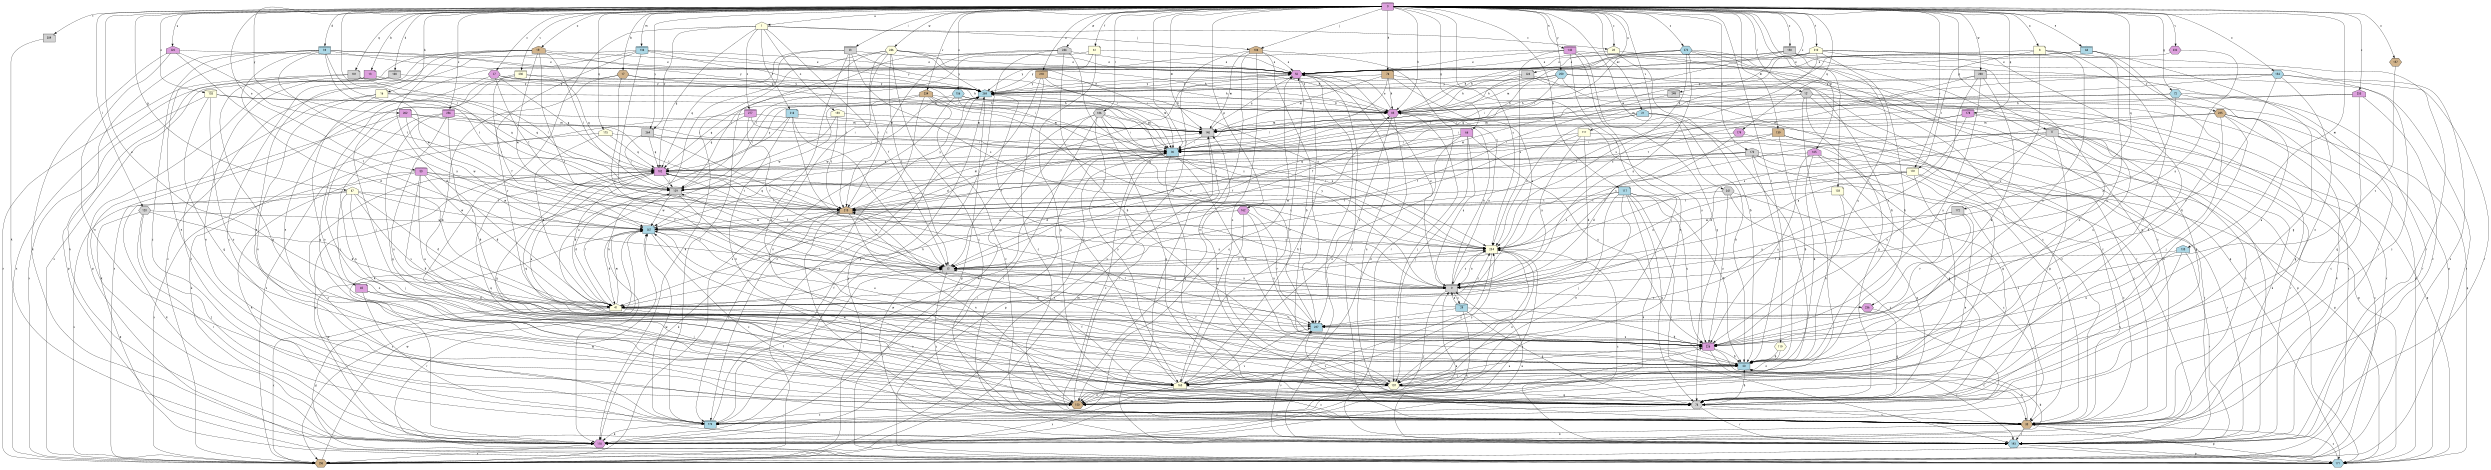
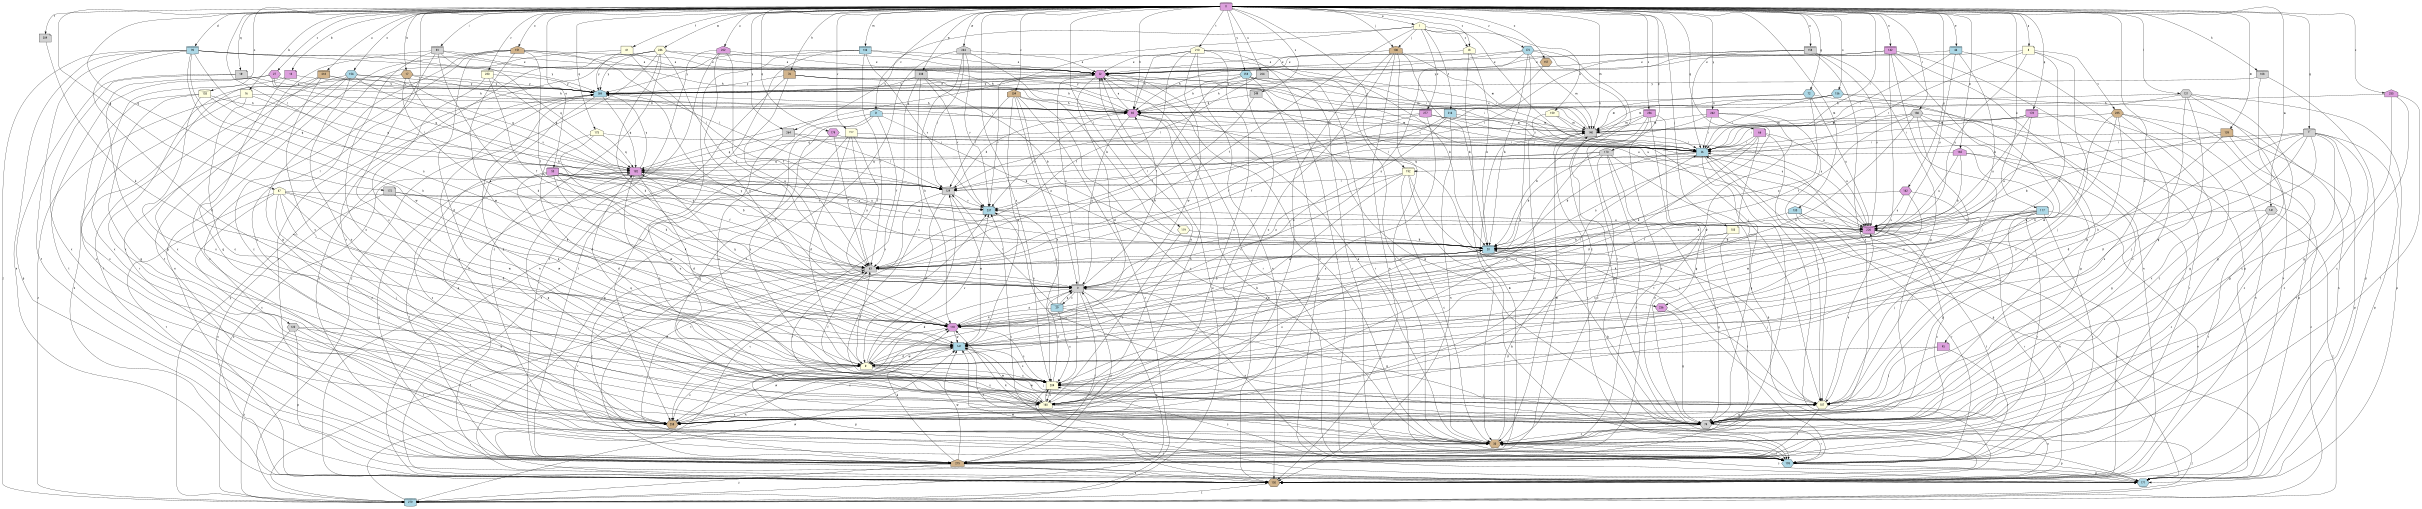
  strict digraph {
    fontname="Roboto Condensed"
    node [fillcolor=plum fontname="Roboto Condensed" shape=hexagon style=filled]
    edge [fontname="Roboto Condensed"]
    0 [shape=cylinder]
    1 [fillcolor=lightyellow shape=house]
    8 [fillcolor=lightyellow shape=note]
    13 [shape=note]
    16 [fillcolor=lightyellow shape=note]
    17 [fillcolor=tan]
    21 [fillcolor=lightblue shape=house]
    27
    28 [fillcolor=lightyellow shape=house]
    39 [fillcolor=lightblue shape=cylinder]
    44 [fillcolor=lightblue shape=cylinder]
    45 [shape=note]
    50 [shape=cylinder]
    61 [fillcolor=lightyellow shape=note]
    66 [shape=note]
    67 [fillcolor=lightyellow shape=house]
    71 [fillcolor=lightgrey shape=cylinder]
    72 [fillcolor=lightblue]
    76 [fillcolor=tan shape=note]
    85
    93 [fillcolor=lightgrey shape=cylinder]
    96 [fillcolor=lightblue shape=note]
    103 [fillcolor=lightyellow shape=note]
    106 [fillcolor=tan shape=house]
    108 [fillcolor=lightgrey shape=cylinder]
    117 [fillcolor=lightblue shape=note]
    119 [fillcolor=lightyellow]
    120 [fillcolor=lightgrey]
    121 [fillcolor=lightgrey]
    129 [fillcolor=lightgrey shape=cylinder]
    134 [fillcolor=lightblue shape=cylinder]
    135 [fillcolor=lightblue shape=house]
    139 [fillcolor=tan shape=note]
    140 [fillcolor=lightgrey shape=note]
    142 [shape=cylinder]
    151 [fillcolor=tan shape=house]
    154 [fillcolor=lightblue]
    155 [fillcolor=lightyellow shape=cylinder]
    156 [fillcolor=lightblue]
    157 [fillcolor=tan]
    158 [fillcolor=lightgrey shape=cylinder]
    162
    165 [shape=house]
    170 [fillcolor=lightgrey shape=house]
    172 [fillcolor=lightgrey shape=note]
    175 [fillcolor=lightyellow shape=house]
    178 [shape=cylinder]
    179
    181 [fillcolor=lightgrey shape=note]
    186 [fillcolor=lightgrey]
    192 [fillcolor=lightyellow shape=cylinder]
    204 [fillcolor=lightyellow shape=note]
    209 [fillcolor=lightgrey shape=note]
    210 [fillcolor=lightyellow shape=house]
    218 [fillcolor=tan shape=cylinder]
    222 [shape=house]
    224 [fillcolor=lightgrey shape=note]
    227 [fillcolor=lightyellow shape=note]
    230 [fillcolor=lightyellow shape=cylinder]
-   232
    234 [fillcolor=tan shape=house]
    238 [fillcolor=lightgrey shape=note]
    241 [fillcolor=lightgrey]
    244 [fillcolor=lightgrey shape=house]
    246 [fillcolor=lightyellow]
    249 [fillcolor=lightgrey shape=cylinder]
    255 [shape=house]
    256 [shape=cylinder]
    259 [fillcolor=lightblue]
    262 [shape=note]
    264 [fillcolor=lightgrey shape=note]
    272 [fillcolor=lightblue]
    63 [fillcolor=lightgrey shape=house]
    107 [fillcolor=lightyellow]
    159 [fillcolor=lightyellow shape=house]
    182 [shape=note]
    214 [fillcolor=lightblue shape=note]
    277 [shape=cylinder]
    52
    226 [shape=cylinder]
    235 [fillcolor=tan]
    236
    269 [fillcolor=lightblue shape=house]
    74 [fillcolor=lightgrey]
    258 [fillcolor=tan]
    279 [fillcolor=lightblue shape=cylinder]
    150 [fillcolor=tan]
    160 [fillcolor=lightyellow shape=house]
    9 [fillcolor=lightgrey shape=cylinder]
    20 [fillcolor=lightblue shape=cylinder]
    171 [fillcolor=lightblue]
    215 [fillcolor=tan shape=house]
    30 [fillcolor=tan]
    41 [fillcolor=lightyellow shape=house]
    118
    247 [fillcolor=lightblue shape=note]
    193 [fillcolor=lightblue]
    237 [fillcolor=lightblue shape=note]
    29 [fillcolor=lightblue shape=cylinder]
    0 -> 1 [label=a]
    0 -> 8 [label=a]
    0 -> 13 [label=b]
    0 -> 16 [label=b]
    0 -> 17 [label=b]
    0 -> 21 [label=c]
    0 -> 27 [label=c]
    0 -> 28 [label=c]
    0 -> 39 [label=d]
    0 -> 44 [label=e]
    0 -> 45 [label=e]
    0 -> 50 [label=e]
    0 -> 61 [label=f]
    0 -> 66 [label=g]
    0 -> 67 [label=g]
    0 -> 71 [label=g]
    0 -> 72 [label=g]
    0 -> 76 [label=h]
    0 -> 85 [label=h]
    0 -> 93 [label=i]
    0 -> 96 [label=i]
    0 -> 103 [label=j]
    0 -> 106 [label=j]
    0 -> 108 [label=k]
    0 -> 117 [label=k]
    0 -> 119 [label=l]
    0 -> 120 [label=l]
    0 -> 121 [label=l]
    0 -> 129 [label=l]
    0 -> 134 [label=m]
    0 -> 135 [label=m]
    0 -> 139 [label=m]
    0 -> 140 [label=m]
    0 -> 142 [label=n]
    0 -> 151 [label=o]
    0 -> 154 [label=o]
    0 -> 155 [label=o]
    0 -> 156 [label=o]
    0 -> 157 [label=o]
    0 -> 158 [label=o]
    0 -> 162 [label=p]
    0 -> 165 [label=p]
    0 -> 170 [label=p]
    0 -> 172 [label=q]
    0 -> 175 [label=q]
    0 -> 178 [label=q]
    0 -> 179 [label=q]
    0 -> 181 [label=q]
    0 -> 186 [label=r]
    0 -> 192 [label=r]
    0 -> 204 [label=s]
    0 -> 209 [label=t]
    0 -> 210 [label=t]
    0 -> 218 [label=u]
    0 -> 222 [label=u]
    0 -> 224 [label=u]
    0 -> 227 [label=v]
    0 -> 230 [label=v]
-   0 -> 232 [label=v]
    0 -> 234 [label=v]
    0 -> 238 [label=w]
    0 -> 241 [label=w]
    0 -> 244 [label=w]
    0 -> 246 [label=w]
    0 -> 249 [label=x]
    0 -> 255 [label=x]
    0 -> 256 [label=x]
    0 -> 259 [label=y]
    0 -> 262 [label=y]
    0 -> 264 [label=y]
    0 -> 272 [label=z]
    1 -> 28 [label=c]
    1 -> 106 [label=j]
    1 -> 264 [label=y]
    1 -> 63 [label=f]
    1 -> 107 [label=j]
    1 -> 159 [label=o]
    1 -> 182 [label=q]
    1 -> 214 [label=t]
    1 -> 277 [label=z]
    8 -> 192 [label=r]
    8 -> 107 [label=j]
    8 -> 52 [label=e]
    8 -> 226 [label=u]
    8 -> 235 [label=v]
    8 -> 236 [label=v]
    13 -> 269 [label=y]
    13 -> 74 [label=g]
    13 -> 258 [label=x]
    16 -> 85 [label=h]
    16 -> 182 [label=q]
    16 -> 279 [label=z]
    16 -> 150 [label=n]
    16 -> 160 [label=o]
    17 -> 96 [label=i]
    17 -> 269 [label=y]
    17 -> 258 [label=x]
    17 -> 9 [label=a]
    17 -> 20 [label=b]
    21 -> 140 [label=m]
    21 -> 204 [label=s]
    21 -> 63 [label=f]
    21 -> 150 [label=n]
    21 -> 20 [label=b]
    21 -> 171 [label=p]
    27 -> 85 [label=h]
    27 -> 182 [label=q]
    27 -> 269 [label=y]
    27 -> 74 [label=g]
    27 -> 215 [label=t]
    28 -> 52 [label=e]
    28 -> 20 [label=b]
    28 -> 30 [label=c]
    39 -> 85 [label=h]
    39 -> 52 [label=e]
    39 -> 269 [label=y]
    39 -> 279 [label=z]
    39 -> 150 [label=n]
    39 -> 9 [label=a]
    39 -> 215 [label=t]
    39 -> 41 [label=d]
    39 -> 118 [label=k]
    39 -> 247 [label=w]
    44 -> 96 [label=i]
    44 -> 52 [label=e]
    44 -> 226 [label=u]
    44 -> 74 [label=g]
    44 -> 20 [label=b]
    45 -> 107 [label=j]
    45 -> 41 [label=d]
    45 -> 193 [label=r]
    50 -> 129 [label=l]
    50 -> 63 [label=f]
    50 -> 226 [label=u]
    50 -> 258 [label=x]
    50 -> 20 [label=b]
    50 -> 41 [label=d]
    50 -> 118 [label=k]
    50 -> 247 [label=w]
    61 -> 129 [label=l]
    61 -> 52 [label=e]
    61 -> 269 [label=y]
    61 -> 74 [label=g]
    66 -> 96 [label=i]
    66 -> 107 [label=j]
    66 -> 226 [label=u]
    66 -> 160 [label=o]
    66 -> 9 [label=a]
    66 -> 41 [label=d]
    67 -> 107 [label=j]
    67 -> 258 [label=x]
    67 -> 160 [label=o]
    67 -> 215 [label=t]
    67 -> 41 [label=d]
    67 -> 118 [label=k]
    67 -> 247 [label=w]
    67 -> 237 [label=v]
    71 -> 96 [label=i]
    71 -> 204 [label=s]
    71 -> 226 [label=u]
    71 -> 74 [label=g]
    71 -> 258 [label=x]
    71 -> 171 [label=p]
    71 -> 30 [label=c]
    71 -> 41 [label=d]
    71 -> 118 [label=k]
    71 -> 193 [label=r]
    72 -> 85 [label=h]
    72 -> 140 [label=m]
    72 -> 226 [label=u]
    72 -> 9 [label=a]
    72 -> 193 [label=r]
    76 -> 85 [label=h]
    76 -> 140 [label=m]
    76 -> 226 [label=u]
    76 -> 269 [label=y]
    76 -> 9 [label=a]
    76 -> 215 [label=t]
    85 -> 140 [label=m]
    85 -> 107 [label=j]
    85 -> 52 [label=e]
    85 -> 150 [label=n]
    85 -> 9 [label=a]
    85 -> 237 [label=v]
    93 -> 96 [label=i]
    93 -> 204 [label=s]
    93 -> 182 [label=q]
    93 -> 52 [label=e]
    93 -> 160 [label=o]
    93 -> 215 [label=t]
    93 -> 118 [label=k]
    96 -> 182 [label=q]
    96 -> 74 [label=g]
    96 -> 20 [label=b]
    96 -> 171 [label=p]
    96 -> 30 [label=c]
    103 -> 74 [label=g]
    103 -> 20 [label=b]
    103 -> 215 [label=t]
    106 -> 140 [label=m]
    106 -> 52 [label=e]
    106 -> 258 [label=x]
    106 -> 150 [label=n]
    106 -> 160 [label=o]
    106 -> 20 [label=b]
    106 -> 193 [label=r]
    108 -> 269 [label=y]
    108 -> 150 [label=n]
    108 -> 171 [label=p]
    117 -> 204 [label=s]
    117 -> 107 [label=j]
    117 -> 226 [label=u]
    117 -> 74 [label=g]
    117 -> 150 [label=n]
    117 -> 20 [label=b]
    117 -> 215 [label=t]
    117 -> 118 [label=k]
    117 -> 193 [label=r]
    119 -> 160 [label=o]
    119 -> 20 [label=b]
    120 -> 279 [label=z]
    120 -> 171 [label=p]
    120 -> 41 [label=d]
    120 -> 247 [label=w]
    120 -> 193 [label=r]
    121 -> 85 [label=h]
    121 -> 96 [label=i]
    121 -> 107 [label=j]
    121 -> 74 [label=g]
    121 -> 258 [label=x]
    121 -> 171 [label=p]
    121 -> 30 [label=c]
+   129 -> 85 [label=h]
    129 -> 215 [label=t]
    129 -> 41 [label=d]
    129 -> 247 [label=w]
    129 -> 237 [label=v]
    134 -> 96 [label=i]
    134 -> 63 [label=f]
    134 -> 52 [label=e]
    134 -> 269 [label=y]
    134 -> 258 [label=x]
    134 -> 150 [label=n]
    134 -> 237 [label=v]
    135 -> 63 [label=f]
    135 -> 226 [label=u]
    135 -> 150 [label=n]
    135 -> 193 [label=r]
    139 -> 96 [label=i]
    139 -> 20 [label=b]
    139 -> 171 [label=p]
    139 -> 30 [label=c]
    139 -> 41 [label=d]
    140 -> 96 [label=i]
    140 -> 52 [label=e]
    140 -> 193 [label=r]
    142 -> 204 [label=s]
    142 -> 107 [label=j]
    142 -> 52 [label=e]
    142 -> 269 [label=y]
    142 -> 74 [label=g]
    142 -> 150 [label=n]
    142 -> 171 [label=p]
    151 -> 85 [label=h]
    151 -> 129 [label=l]
    151 -> 63 [label=f]
    151 -> 52 [label=e]
    151 -> 258 [label=x]
    151 -> 150 [label=n]
    151 -> 30 [label=c]
    151 -> 41 [label=d]
    151 -> 247 [label=w]
    154 -> 182 [label=q]
    154 -> 269 [label=y]
    154 -> 160 [label=o]
    154 -> 215 [label=t]
    154 -> 30 [label=c]
    154 -> 193 [label=r]
    154 -> 237 [label=v]
    155 -> 85 [label=h]
    155 -> 182 [label=q]
    155 -> 74 [label=g]
    155 -> 258 [label=x]
    155 -> 160 [label=o]
    156 -> 85 [label=h]
    156 -> 96 [label=i]
    156 -> 140 [label=m]
    156 -> 150 [label=n]
    156 -> 247 [label=w]
    157 -> 237 [label=v]
    158 -> 96 [label=i]
    158 -> 129 [label=l]
    158 -> 52 [label=e]
    158 -> 226 [label=u]
    158 -> 74 [label=g]
    158 -> 258 [label=x]
    162 -> 107 [label=j]
    162 -> 226 [label=u]
    162 -> 247 [label=w]
    162 -> 237 [label=v]
    165 -> 182 [label=q]
    165 -> 226 [label=u]
    165 -> 74 [label=g]
    165 -> 279 [label=z]
    165 -> 20 [label=b]
    170 -> 129 [label=l]
    170 -> 182 [label=q]
    170 -> 20 [label=b]
    170 -> 171 [label=p]
    170 -> 215 [label=t]
    170 -> 30 [label=c]
    170 -> 193 [label=r]
    172 -> 150 [label=n]
    172 -> 9 [label=a]
    172 -> 247 [label=w]
    172 -> 237 [label=v]
    175 -> 96 [label=i]
    175 -> 182 [label=q]
    175 -> 41 [label=d]
    175 -> 118 [label=k]
    178 -> 96 [label=i]
    178 -> 140 [label=m]
    178 -> 226 [label=u]
    178 -> 74 [label=g]
    178 -> 9 [label=a]
    179 -> 96 [label=i]
    179 -> 63 [label=f]
    179 -> 160 [label=o]
    181 -> 129 [label=l]
    181 -> 269 [label=y]
    181 -> 258 [label=x]
    181 -> 171 [label=p]
    186 -> 96 [label=i]
    186 -> 140 [label=m]
    186 -> 204 [label=s]
    186 -> 63 [label=f]
    186 -> 74 [label=g]
    186 -> 160 [label=o]
    186 -> 118 [label=k]
    186 -> 193 [label=r]
    192 -> 129 [label=l]
    192 -> 107 [label=j]
    192 -> 9 [label=a]
    192 -> 30 [label=c]
    192 -> 247 [label=w]
    192 -> 193 [label=r]
    204 -> 63 [label=f]
    204 -> 107 [label=j]
    204 -> 150 [label=n]
    204 -> 160 [label=o]
    204 -> 9 [label=a]
    209 -> 118 [label=k]
    210 -> 85 [label=h]
    210 -> 63 [label=f]
    210 -> 52 [label=e]
    210 -> 150 [label=n]
    210 -> 160 [label=o]
    210 -> 20 [label=b]
    210 -> 247 [label=w]
    210 -> 193 [label=r]
    218 -> 85 [label=h]
    218 -> 204 [label=s]
    218 -> 269 [label=y]
    218 -> 258 [label=x]
    218 -> 30 [label=c]
    222 -> 63 [label=f]
    222 -> 52 [label=e]
    222 -> 150 [label=n]
    222 -> 215 [label=t]
    222 -> 118 [label=k]
    224 -> 85 [label=h]
    224 -> 129 [label=l]
    224 -> 269 [label=y]
    224 -> 30 [label=c]
    224 -> 193 [label=r]
    227 -> 96 [label=i]
    227 -> 63 [label=f]
    227 -> 74 [label=g]
    227 -> 9 [label=a]
    227 -> 41 [label=d]
    230 -> 63 [label=f]
    230 -> 107 [label=j]
    230 -> 182 [label=q]
    230 -> 269 [label=y]
-   232 -> 52 [label=e]
-   232 -> 9 [label=a]
    234 -> 85 [label=h]
    234 -> 129 [label=l]
    234 -> 204 [label=s]
    234 -> 279 [label=z]
    234 -> 9 [label=a]
    234 -> 30 [label=c]
    234 -> 247 [label=w]
    238 -> 204 [label=s]
    238 -> 226 [label=u]
    238 -> 269 [label=y]
    238 -> 258 [label=x]
    238 -> 20 [label=b]
    238 -> 237 [label=v]
    241 -> 226 [label=u]
    241 -> 279 [label=z]
    241 -> 215 [label=t]
    241 -> 30 [label=c]
    244 -> 129 [label=l]
    244 -> 52 [label=e]
    244 -> 20 [label=b]
    244 -> 215 [label=t]
    244 -> 118 [label=k]
    244 -> 237 [label=v]
    246 -> 96 [label=i]
    246 -> 63 [label=f]
    246 -> 52 [label=e]
    246 -> 269 [label=y]
    246 -> 258 [label=x]
    246 -> 279 [label=z]
    246 -> 215 [label=t]
    246 -> 30 [label=c]
    246 -> 118 [label=k]
    249 -> 85 [label=h]
    249 -> 63 [label=f]
    249 -> 74 [label=g]
    255 -> 85 [label=h]
    255 -> 74 [label=g]
    255 -> 215 [label=t]
    255 -> 30 [label=c]
    256 -> 140 [label=m]
    256 -> 74 [label=g]
    256 -> 150 [label=n]
    256 -> 160 [label=o]
    256 -> 20 [label=b]
    256 -> 215 [label=t]
    259 -> 85 [label=h]
    259 -> 96 [label=i]
    259 -> 63 [label=f]
    259 -> 269 [label=y]
    259 -> 258 [label=x]
    259 -> 171 [label=p]
    259 -> 193 [label=r]
    262 -> 96 [label=i]
    262 -> 129 [label=l]
    262 -> 140 [label=m]
    262 -> 107 [label=j]
    262 -> 118 [label=k]
    262 -> 247 [label=w]
    264 -> 96 [label=i]
    264 -> 129 [label=l]
    264 -> 204 [label=s]
    264 -> 182 [label=q]
    272 -> 85 [label=h]
    272 -> 140 [label=m]
    272 -> 204 [label=s]
    272 -> 52 [label=e]
    272 -> 9 [label=a]
    272 -> 20 [label=b]
    272 -> 30 [label=c]
    272 -> 193 [label=r]
    63 -> 9 [label=a]
    63 -> 30 [label=c]
    63 -> 193 [label=r]
    107 -> 182 [label=q]
    107 -> 226 [label=u]
    107 -> 74 [label=g]
    107 -> 150 [label=n]
    107 -> 215 [label=t]
    159 -> 140 [label=m]
    159 -> 226 [label=u]
    159 -> 215 [label=t]
    182 -> 129 [label=l]
    182 -> 204 [label=s]
    182 -> 63 [label=f]
    182 -> 226 [label=u]
    182 -> 269 [label=y]
    182 -> 279 [label=z]
    182 -> 215 [label=t]
    182 -> 41 [label=d]
    214 -> 140 [label=m]
    214 -> 63 [label=f]
    214 -> 226 [label=u]
    214 -> 150 [label=n]
    214 -> 118 [label=k]
    277 -> 96 [label=i]
    277 -> 140 [label=m]
    277 -> 63 [label=f]
    277 -> 182 [label=q]
    277 -> 258 [label=x]
    52 -> 269 [label=y]
    52 -> 30 [label=c]
    52 -> 41 [label=d]
    52 -> 193 [label=r]
    52 -> 237 [label=v]
    226 -> 20 [label=b]
    226 -> 215 [label=t]
    226 -> 30 [label=c]
    226 -> 193 [label=r]
    235 -> 140 [label=m]
    235 -> 204 [label=s]
    235 -> 107 [label=j]
    235 -> 150 [label=n]
    235 -> 171 [label=p]
    235 -> 30 [label=c]
    235 -> 118 [label=k]
    236 -> 74 [label=g]
    269 -> 85 [label=h]
    269 -> 182 [label=q]
    269 -> 52 [label=e]
    269 -> 171 [label=p]
    74 -> 140 [label=m]
    74 -> 182 [label=q]
    74 -> 279 [label=z]
    74 -> 20 [label=b]
    74 -> 30 [label=c]
    74 -> 247 [label=w]
    74 -> 193 [label=r]
    74 -> 237 [label=v]
    258 -> 140 [label=m]
    258 -> 269 [label=y]
    258 -> 247 [label=w]
    279 -> 96 [label=i]
    279 -> 63 [label=f]
    279 -> 52 [label=e]
    279 -> 269 [label=y]
    279 -> 118 [label=k]
    279 -> 247 [label=w]
    150 -> 96 [label=i]
    150 -> 226 [label=u]
    150 -> 279 [label=z]
    150 -> 237 [label=v]
    160 -> 85 [label=h]
    160 -> 204 [label=s]
    160 -> 63 [label=f]
    160 -> 52 [label=e]
    160 -> 269 [label=y]
    160 -> 258 [label=x]
    160 -> 30 [label=c]
    160 -> 247 [label=w]
    9 -> 85 [label=h]
    9 -> 204 [label=s]
    9 -> 52 [label=e]
    9 -> 236 [label=v]
    9 -> 269 [label=y]
    9 -> 279 [label=z]
    9 -> 215 [label=t]
    9 -> 41 [label=d]
    9 -> 29 [label=c]
    20 -> 63 [label=f]
    20 -> 107 [label=j]
    20 -> 182 [label=q]
    20 -> 160 [label=o]
    171 -> 30 [label=c]
    171 -> 247 [label=w]
    215 -> 140 [label=m]
    215 -> 182 [label=q]
    215 -> 269 [label=y]
    215 -> 279 [label=z]
    215 -> 150 [label=n]
    215 -> 9 [label=a]
    215 -> 118 [label=k]
    215 -> 247 [label=w]
    30 -> 52 [label=e]
    30 -> 20 [label=b]
    30 -> 171 [label=p]
    30 -> 215 [label=t]
    30 -> 118 [label=k]
    30 -> 193 [label=r]
    41 -> 129 [label=l]
    41 -> 204 [label=s]
    41 -> 63 [label=f]
    41 -> 107 [label=j]
    41 -> 258 [label=x]
    41 -> 160 [label=o]
    41 -> 171 [label=p]
    41 -> 247 [label=w]
    41 -> 237 [label=v]
    118 -> 96 [label=i]
    118 -> 204 [label=s]
    118 -> 182 [label=q]
    118 -> 258 [label=x]
    118 -> 9 [label=a]
    118 -> 20 [label=b]
    118 -> 247 [label=w]
    247 -> 204 [label=s]
    247 -> 226 [label=u]
    247 -> 258 [label=x]
    247 -> 30 [label=c]
    247 -> 41 [label=d]
    193 -> 204 [label=s]
    193 -> 9 [label=a]
    193 -> 171 [label=p]
    193 -> 237 [label=v]
    237 -> 226 [label=u]
    29 -> 129 [label=l]
    29 -> 204 [label=s]
    29 -> 74 [label=g]
    29 -> 9 [label=a]
    29 -> 20 [label=b]
    29 -> 118 [label=k]
    29 -> 237 [label=v]
  }
